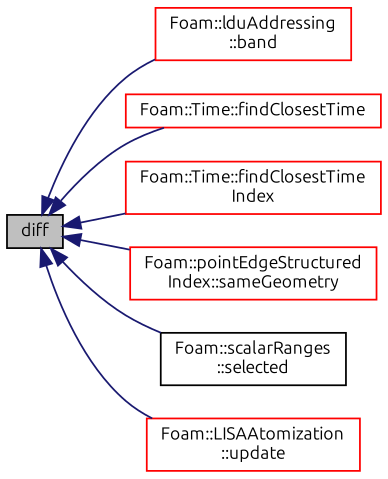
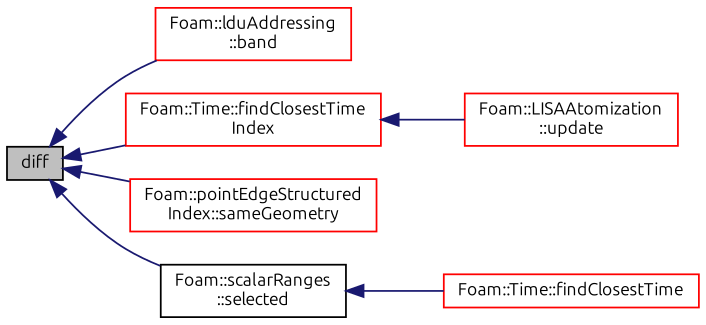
  digraph {
    fontname=Ubuntu
    rankdir=LR
    node [color=red fontname=Ubuntu fontsize=10 shape=record]
    edge [color=midnightblue dir=back fontname=Ubuntu fontsize=10 labelfontname=Helvetica labelfontsize=10 style=solid]
    n1 [color=black fillcolor=grey75 fontcolor=black height=0.2 label=diff style=filled width=0.4]
    n2 [height=0.2 label="Foam::lduAddressing\l::band" width=0.4]
    n3 [height=0.2 label="Foam::Time::findClosestTime" width=0.4]
    n4 [height=0.2 label="Foam::Time::findClosestTime\lIndex" width=0.4]
    n5 [height=0.2 label="Foam::pointEdgeStructured\lIndex::sameGeometry" width=0.4]
    n6 [color=black height=0.2 label="Foam::scalarRanges\l::selected" width=0.4]
    n7 [height=0.2 label="Foam::LISAAtomization\l::update" width=0.4]
    n1 -> n2
-   n1 -> n3
+   n6 -> n3
    n1 -> n4
    n1 -> n5
    n1 -> n6
-   n1 -> n7
+   n4 -> n7
  }
